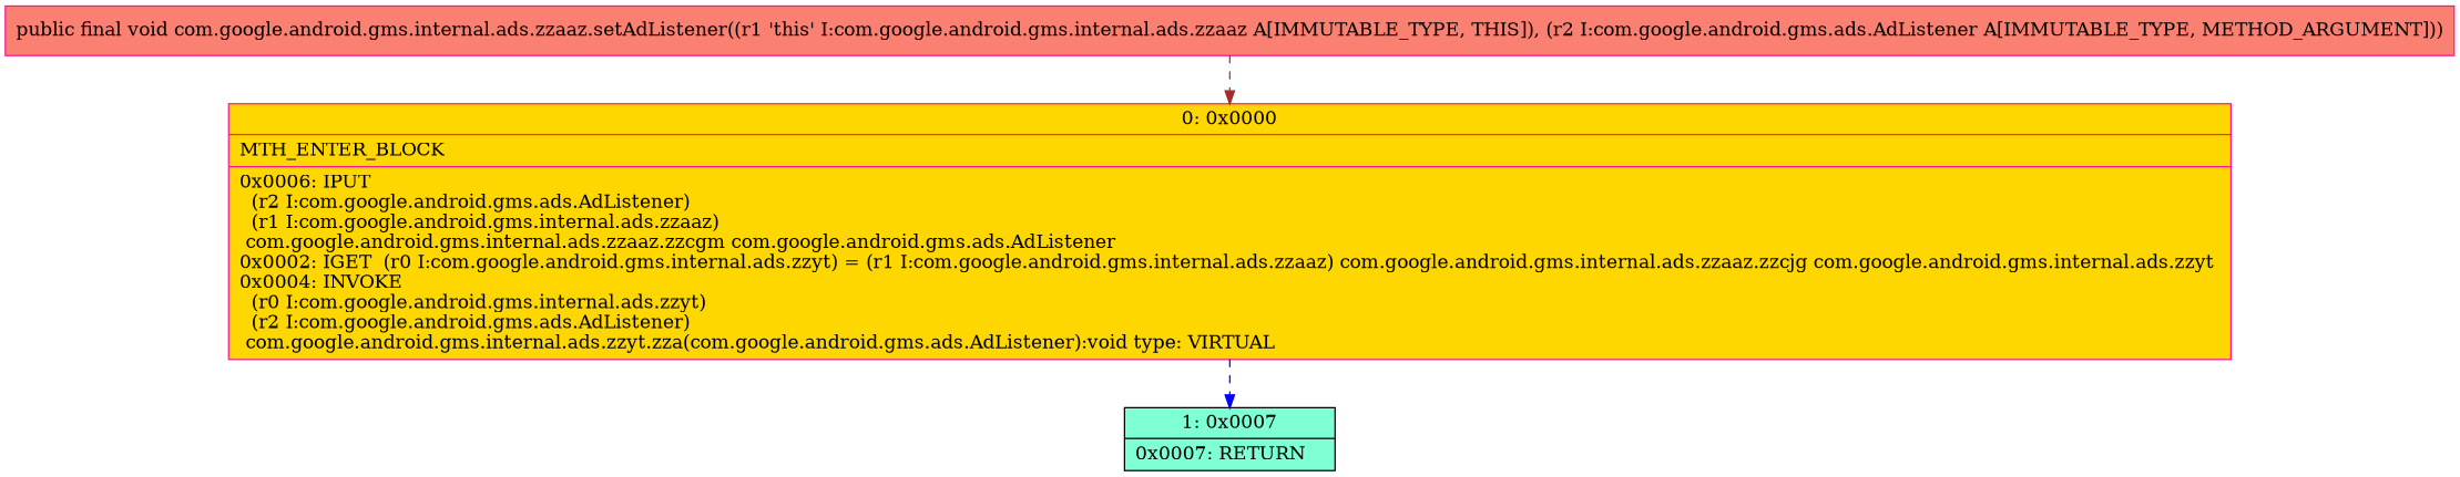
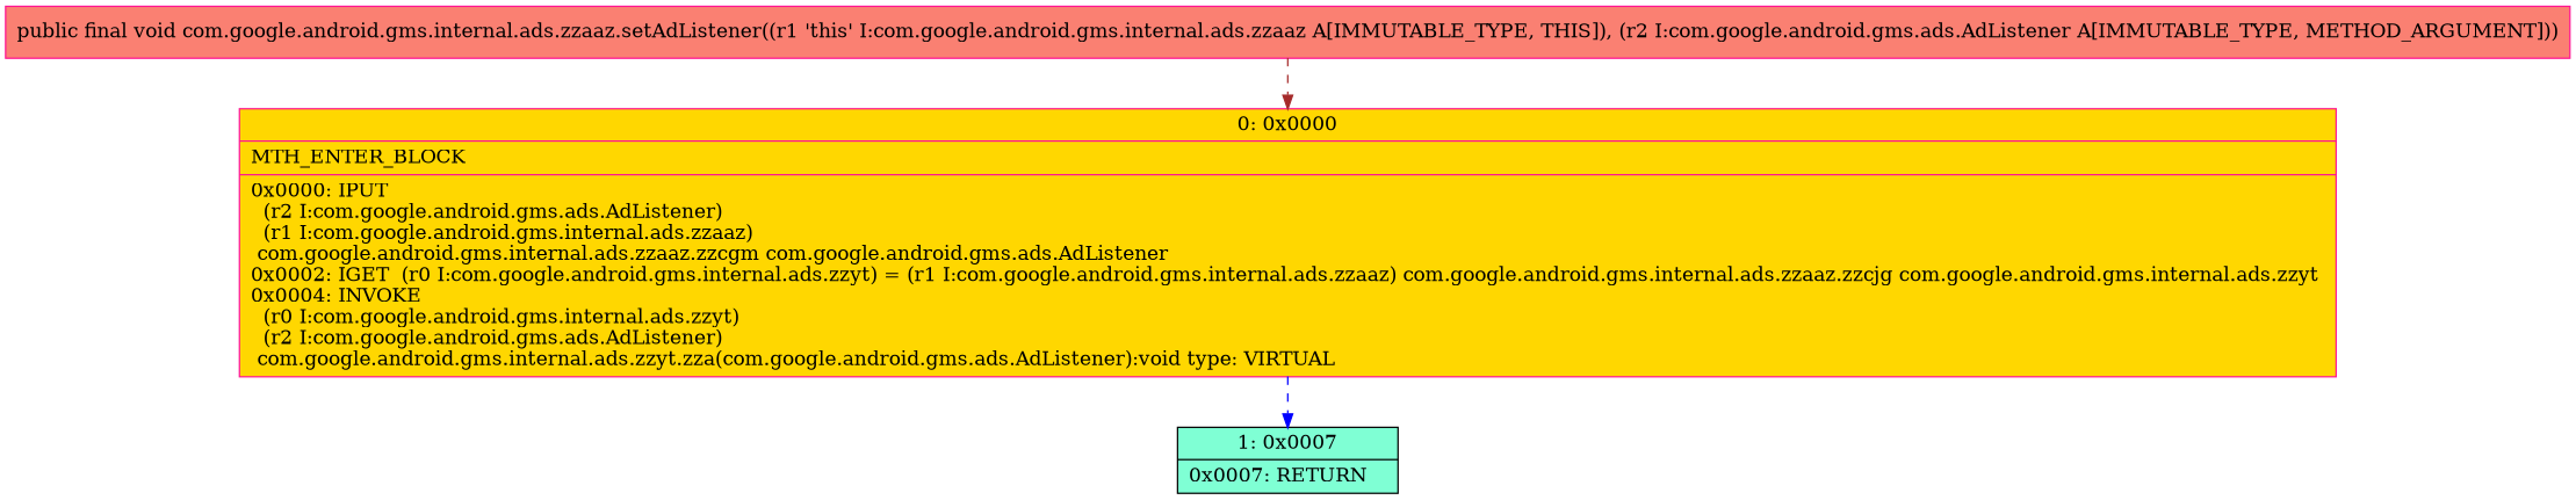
  digraph {
    node [shape=record style=filled color=deeppink]
    edge [style=dashed]
-   n1 [label="{0\:\ 0x0000|MTH_ENTER_BLOCK\l|0x0006: IPUT  \l  (r2 I:com.google.android.gms.ads.AdListener)\l  (r1 I:com.google.android.gms.internal.ads.zzaaz)\l com.google.android.gms.internal.ads.zzaaz.zzcgm com.google.android.gms.ads.AdListener \l0x0002: IGET  (r0 I:com.google.android.gms.internal.ads.zzyt) = (r1 I:com.google.android.gms.internal.ads.zzaaz) com.google.android.gms.internal.ads.zzaaz.zzcjg com.google.android.gms.internal.ads.zzyt \l0x0004: INVOKE  \l  (r0 I:com.google.android.gms.internal.ads.zzyt)\l  (r2 I:com.google.android.gms.ads.AdListener)\l com.google.android.gms.internal.ads.zzyt.zza(com.google.android.gms.ads.AdListener):void type: VIRTUAL \l}" fillcolor=gold]
+   n1 [label="{0\:\ 0x0000|MTH_ENTER_BLOCK\l|0x0000: IPUT  \l  (r2 I:com.google.android.gms.ads.AdListener)\l  (r1 I:com.google.android.gms.internal.ads.zzaaz)\l com.google.android.gms.internal.ads.zzaaz.zzcgm com.google.android.gms.ads.AdListener \l0x0002: IGET  (r0 I:com.google.android.gms.internal.ads.zzyt) = (r1 I:com.google.android.gms.internal.ads.zzaaz) com.google.android.gms.internal.ads.zzaaz.zzcjg com.google.android.gms.internal.ads.zzyt \l0x0004: INVOKE  \l  (r0 I:com.google.android.gms.internal.ads.zzyt)\l  (r2 I:com.google.android.gms.ads.AdListener)\l com.google.android.gms.internal.ads.zzyt.zza(com.google.android.gms.ads.AdListener):void type: VIRTUAL \l}" fillcolor=gold]
    n2 [label="{1\:\ 0x0007|0x0007: RETURN   \l}" fillcolor=aquamarine color=black]
    n3 [label="{public final void com.google.android.gms.internal.ads.zzaaz.setAdListener((r1 'this' I:com.google.android.gms.internal.ads.zzaaz A[IMMUTABLE_TYPE, THIS]), (r2 I:com.google.android.gms.ads.AdListener A[IMMUTABLE_TYPE, METHOD_ARGUMENT])) }" fillcolor=salmon]
    n1 -> n2 [color=blue]
    n3 -> n1 [color=brown]
  }
